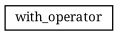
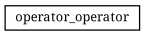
  digraph {
    rankdir=LR
    fontname="Noto Serif"
-   n1 [color=black fillcolor=white fontname="Noto Serif" fontsize=10 height=0.2 label=with_operator shape=record style=filled width=0.4]
+   n1 [color=black fillcolor=white fontname="Noto Serif" fontsize=10 height=0.2 label=operator_operator shape=record style=filled width=0.4]
  }
